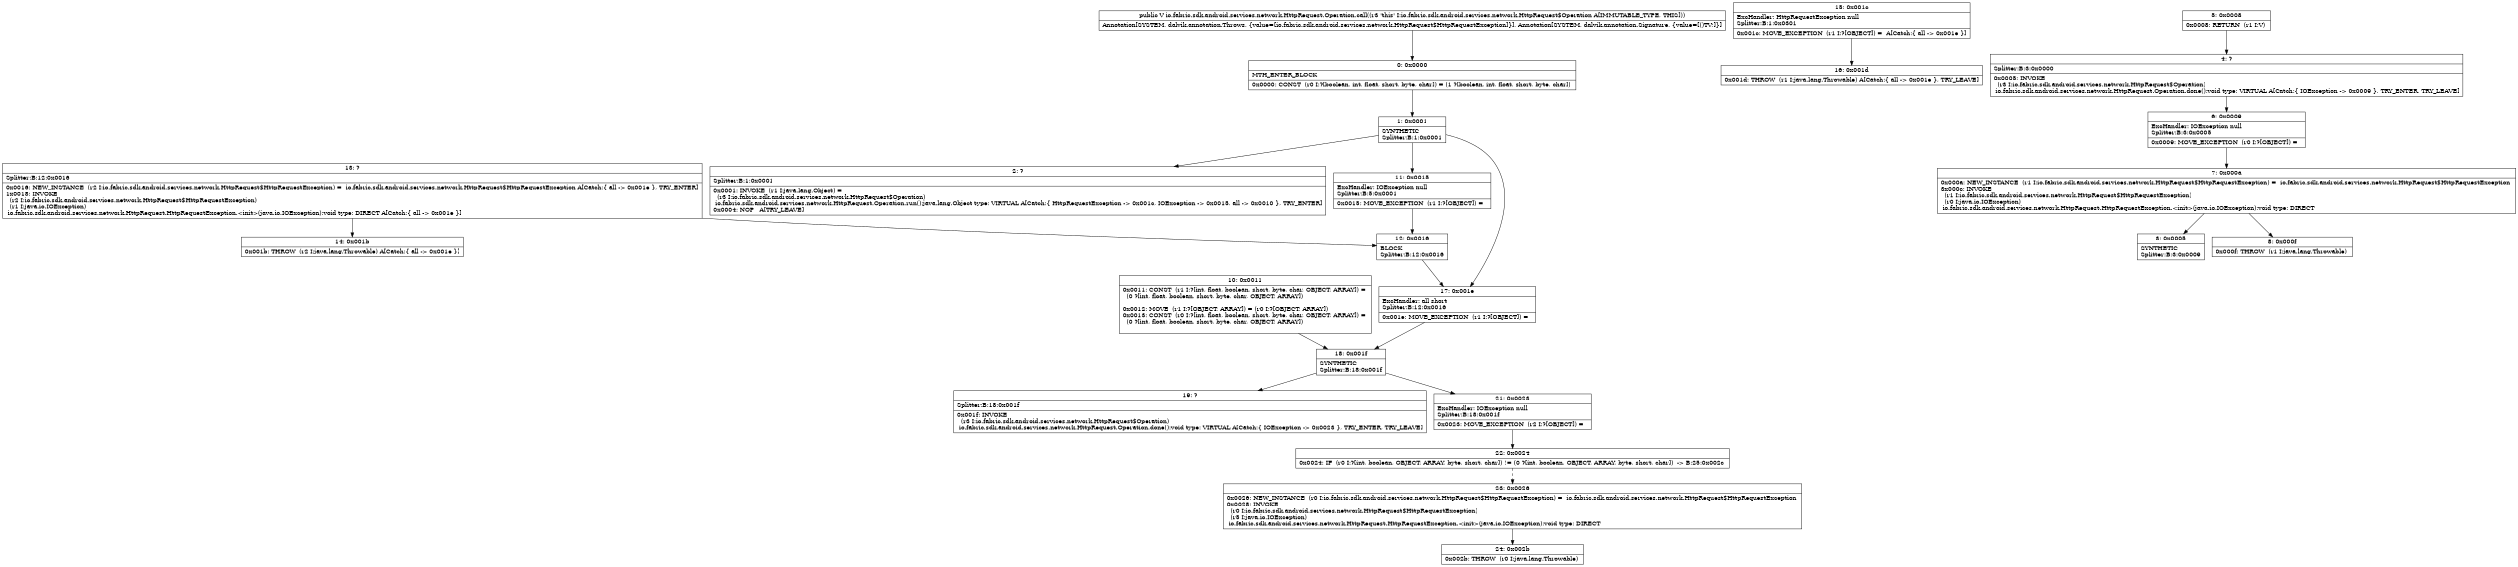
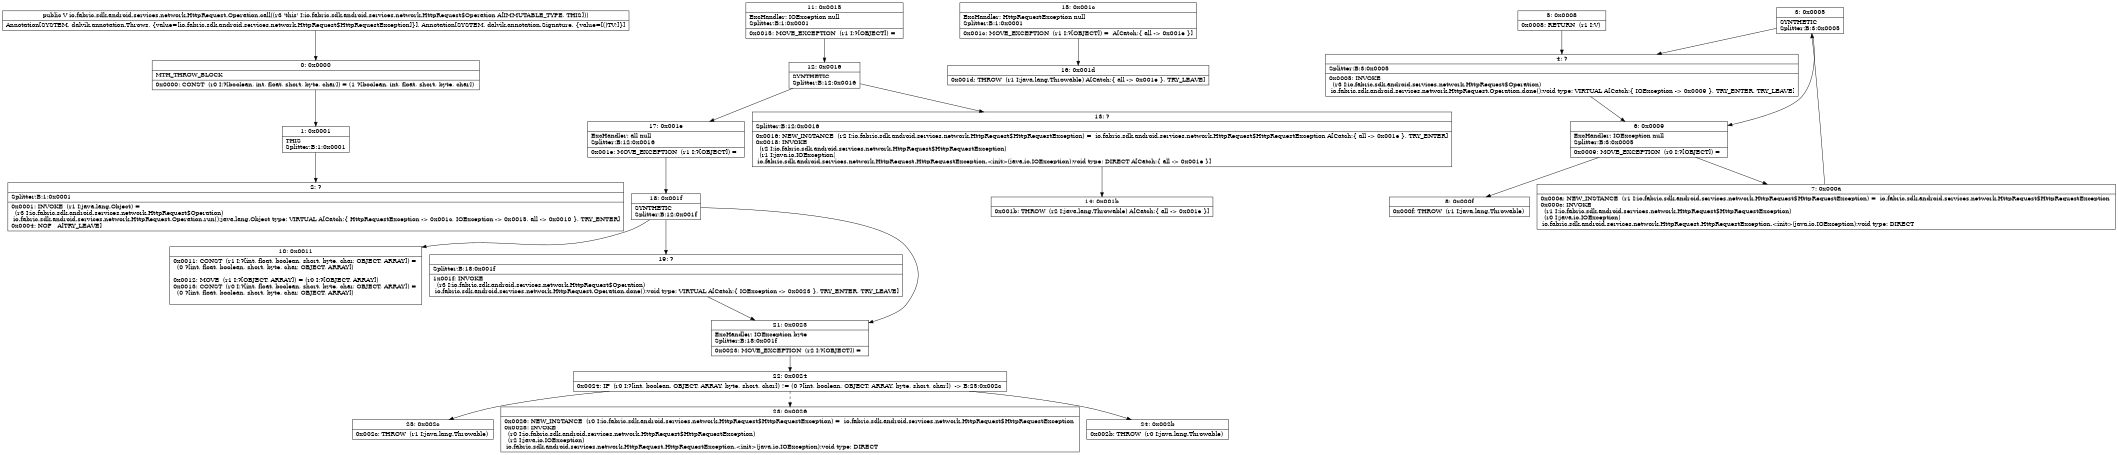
  digraph {
    node [shape=record]
-   n1 [label="{0\:\ 0x0000|MTH_ENTER_BLOCK\l|0x0000: CONST  (r0 I:?[boolean, int, float, short, byte, char]) = (1 ?[boolean, int, float, short, byte, char]) \l}"]
-   n2 [label="{1\:\ 0x0001|SYNTHETIC\lSplitter:B:1:0x0001\l}"]
+   n1 [label="{0\:\ 0x0000|MTH_THROW_BLOCK\l|0x0000: CONST  (r0 I:?[boolean, int, float, short, byte, char]) = (1 ?[boolean, int, float, short, byte, char]) \l}"]
+   n2 [label="{1\:\ 0x0001|THIS\lSplitter:B:1:0x0001\l}"]
    n3 [label="{2\:\ ?|Splitter:B:1:0x0001\l|0x0001: INVOKE  (r1 I:java.lang.Object) = \l  (r3 I:io.fabric.sdk.android.services.network.HttpRequest$Operation)\l io.fabric.sdk.android.services.network.HttpRequest.Operation.run():java.lang.Object type: VIRTUAL A[Catch:\{ HttpRequestException \-\> 0x001c, IOException \-\> 0x0015, all \-\> 0x0010 \}, TRY_ENTER]\l0x0004: NOP   A[TRY_LEAVE]\l}"]
-   n4 [label="{11\:\ 0x0015|ExcHandler: IOException null\lSplitter:B:5:0x0001\l|0x0015: MOVE_EXCEPTION  (r1 I:?[OBJECT]) =  \l}"]
-   n5 [label="{17\:\ 0x001e|ExcHandler: all short\lSplitter:B:12:0x0016\l|0x001e: MOVE_EXCEPTION  (r1 I:?[OBJECT]) =  \l}"]
-   n6 [label="{12\:\ 0x0016|BLOCK\lSplitter:B:12:0x0016\l}"]
-   n7 [label="{15\:\ 0x001c|ExcHandler: HttpRequestException null\lSplitter:B:1:0x0301\l|0x001c: MOVE_EXCEPTION  (r1 I:?[OBJECT]) =  A[Catch:\{ all \-\> 0x001e \}]\l}"]
+   n4 [label="{11\:\ 0x0015|ExcHandler: IOException null\lSplitter:B:1:0x0001\l|0x0015: MOVE_EXCEPTION  (r1 I:?[OBJECT]) =  \l}"]
+   n5 [label="{17\:\ 0x001e|ExcHandler: all null\lSplitter:B:12:0x0016\l|0x001e: MOVE_EXCEPTION  (r1 I:?[OBJECT]) =  \l}"]
+   n6 [label="{12\:\ 0x0016|SYNTHETIC\lSplitter:B:12:0x0016\l}"]
+   n7 [label="{15\:\ 0x001c|ExcHandler: HttpRequestException null\lSplitter:B:1:0x0001\l|0x001c: MOVE_EXCEPTION  (r1 I:?[OBJECT]) =  A[Catch:\{ all \-\> 0x001e \}]\l}"]
    n8 [label="{16\:\ 0x001d|0x001d: THROW  (r1 I:java.lang.Throwable) A[Catch:\{ all \-\> 0x001e \}, TRY_LEAVE]\l}"]
-   n9 [label="{18\:\ 0x001f|SYNTHETIC\lSplitter:B:18:0x001f\l}"]
-   n10 [label="{3\:\ 0x0005|SYNTHETIC\lSplitter:B:3:0x0009\l}"]
-   n11 [label="{4\:\ ?|Splitter:B:3:0x0000\l|0x0005: INVOKE  \l  (r3 I:io.fabric.sdk.android.services.network.HttpRequest$Operation)\l io.fabric.sdk.android.services.network.HttpRequest.Operation.done():void type: VIRTUAL A[Catch:\{ IOException \-\> 0x0009 \}, TRY_ENTER, TRY_LEAVE]\l}"]
+   n9 [label="{18\:\ 0x001f|SYNTHETIC\lSplitter:B:12:0x001f\l}"]
+   n10 [label="{3\:\ 0x0005|SYNTHETIC\lSplitter:B:3:0x0005\l}"]
+   n11 [label="{4\:\ ?|Splitter:B:3:0x0005\l|0x0005: INVOKE  \l  (r3 I:io.fabric.sdk.android.services.network.HttpRequest$Operation)\l io.fabric.sdk.android.services.network.HttpRequest.Operation.done():void type: VIRTUAL A[Catch:\{ IOException \-\> 0x0009 \}, TRY_ENTER, TRY_LEAVE]\l}"]
    n12 [label="{6\:\ 0x0009|ExcHandler: IOException null\lSplitter:B:3:0x0005\l|0x0009: MOVE_EXCEPTION  (r0 I:?[OBJECT]) =  \l}"]
-   n13 [label="{7\:\ 0x000a|0x000a: NEW_INSTANCE  (r1 I:io.fabric.sdk.android.services.network.HttpRequest$HttpRequestException) =  io.fabric.sdk.android.services.network.HttpRequest$HttpRequestException \l3x000c: INVOKE  \l  (r1 I:io.fabric.sdk.android.services.network.HttpRequest$HttpRequestException)\l  (r0 I:java.io.IOException)\l io.fabric.sdk.android.services.network.HttpRequest.HttpRequestException.\<init\>(java.io.IOException):void type: DIRECT \l}"]
+   n13 [label="{7\:\ 0x000a|0x000a: NEW_INSTANCE  (r1 I:io.fabric.sdk.android.services.network.HttpRequest$HttpRequestException) =  io.fabric.sdk.android.services.network.HttpRequest$HttpRequestException \l0x000c: INVOKE  \l  (r1 I:io.fabric.sdk.android.services.network.HttpRequest$HttpRequestException)\l  (r0 I:java.io.IOException)\l io.fabric.sdk.android.services.network.HttpRequest.HttpRequestException.\<init\>(java.io.IOException):void type: DIRECT \l}"]
    n14 [label="{5\:\ 0x0008|0x0008: RETURN  (r1 I:V) \l}"]
    n15 [label="{8\:\ 0x000f|0x000f: THROW  (r1 I:java.lang.Throwable) \l}"]
    n16 [label="{10\:\ 0x0011|0x0011: CONST  (r1 I:?[int, float, boolean, short, byte, char, OBJECT, ARRAY]) = \l  (0 ?[int, float, boolean, short, byte, char, OBJECT, ARRAY])\l \l0x0012: MOVE  (r1 I:?[OBJECT, ARRAY]) = (r0 I:?[OBJECT, ARRAY]) \l0x0013: CONST  (r0 I:?[int, float, boolean, short, byte, char, OBJECT, ARRAY]) = \l  (0 ?[int, float, boolean, short, byte, char, OBJECT, ARRAY])\l \l}"]
-   n17 [label="{19\:\ ?|Splitter:B:18:0x001f\l|0x001f: INVOKE  \l  (r3 I:io.fabric.sdk.android.services.network.HttpRequest$Operation)\l io.fabric.sdk.android.services.network.HttpRequest.Operation.done():void type: VIRTUAL A[Catch:\{ IOException \-\> 0x0023 \}, TRY_ENTER, TRY_LEAVE]\l}"]
-   n18 [label="{21\:\ 0x0023|ExcHandler: IOException null\lSplitter:B:18:0x001f\l|0x0023: MOVE_EXCEPTION  (r2 I:?[OBJECT]) =  \l}"]
-   n19 [label="{13\:\ ?|Splitter:B:12:0x0016\l|0x0016: NEW_INSTANCE  (r2 I:io.fabric.sdk.android.services.network.HttpRequest$HttpRequestException) =  io.fabric.sdk.android.services.network.HttpRequest$HttpRequestException A[Catch:\{ all \-\> 0x001e \}, TRY_ENTER]\l1x0018: INVOKE  \l  (r2 I:io.fabric.sdk.android.services.network.HttpRequest$HttpRequestException)\l  (r1 I:java.io.IOException)\l io.fabric.sdk.android.services.network.HttpRequest.HttpRequestException.\<init\>(java.io.IOException):void type: DIRECT A[Catch:\{ all \-\> 0x001e \}]\l}"]
+   n17 [label="{19\:\ ?|Splitter:B:18:0x001f\l|1x001f: INVOKE  \l  (r3 I:io.fabric.sdk.android.services.network.HttpRequest$Operation)\l io.fabric.sdk.android.services.network.HttpRequest.Operation.done():void type: VIRTUAL A[Catch:\{ IOException \-\> 0x0023 \}, TRY_ENTER, TRY_LEAVE]\l}"]
+   n18 [label="{21\:\ 0x0023|ExcHandler: IOException byte\lSplitter:B:18:0x001f\l|0x0023: MOVE_EXCEPTION  (r2 I:?[OBJECT]) =  \l}"]
+   n19 [label="{13\:\ ?|Splitter:B:12:0x0016\l|0x0016: NEW_INSTANCE  (r2 I:io.fabric.sdk.android.services.network.HttpRequest$HttpRequestException) =  io.fabric.sdk.android.services.network.HttpRequest$HttpRequestException A[Catch:\{ all \-\> 0x001e \}, TRY_ENTER]\l0x0018: INVOKE  \l  (r2 I:io.fabric.sdk.android.services.network.HttpRequest$HttpRequestException)\l  (r1 I:java.io.IOException)\l io.fabric.sdk.android.services.network.HttpRequest.HttpRequestException.\<init\>(java.io.IOException):void type: DIRECT A[Catch:\{ all \-\> 0x001e \}]\l}"]
    n20 [label="{14\:\ 0x001b|0x001b: THROW  (r2 I:java.lang.Throwable) A[Catch:\{ all \-\> 0x001e \}]\l}"]
    n21 [label="{22\:\ 0x0024|0x0024: IF  (r0 I:?[int, boolean, OBJECT, ARRAY, byte, short, char]) != (0 ?[int, boolean, OBJECT, ARRAY, byte, short, char])  \-\> B:25:0x002c \l}"]
-   n23 [label="{23\:\ 0x0026|0x0026: NEW_INSTANCE  (r0 I:io.fabric.sdk.android.services.network.HttpRequest$HttpRequestException) =  io.fabric.sdk.android.services.network.HttpRequest$HttpRequestException \l0x0028: INVOKE  \l  (r0 I:io.fabric.sdk.android.services.network.HttpRequest$HttpRequestException)\l  (r5 I:java.io.IOException)\l io.fabric.sdk.android.services.network.HttpRequest.HttpRequestException.\<init\>(java.io.IOException):void type: DIRECT \l}"]
+   n22 [label="{25\:\ 0x002c|0x002c: THROW  (r1 I:java.lang.Throwable) \l}"]
+   n23 [label="{23\:\ 0x0026|0x0026: NEW_INSTANCE  (r0 I:io.fabric.sdk.android.services.network.HttpRequest$HttpRequestException) =  io.fabric.sdk.android.services.network.HttpRequest$HttpRequestException \l0x0028: INVOKE  \l  (r0 I:io.fabric.sdk.android.services.network.HttpRequest$HttpRequestException)\l  (r2 I:java.io.IOException)\l io.fabric.sdk.android.services.network.HttpRequest.HttpRequestException.\<init\>(java.io.IOException):void type: DIRECT \l}"]
    n24 [label="{24\:\ 0x002b|0x002b: THROW  (r0 I:java.lang.Throwable) \l}"]
    n25 [label="{public V io.fabric.sdk.android.services.network.HttpRequest.Operation.call((r3 'this' I:io.fabric.sdk.android.services.network.HttpRequest$Operation A[IMMUTABLE_TYPE, THIS]))  | Annotation[SYSTEM, dalvik.annotation.Throws, \{value=[io.fabric.sdk.android.services.network.HttpRequest$HttpRequestException]\}], Annotation[SYSTEM, dalvik.annotation.Signature, \{value=[()TV;]\}]\l}"]
    n1 -> n2
    n2 -> n3
-   n2 -> n4
-   n2 -> n5
    n4 -> n6
    n5 -> n9
    n6 -> n5
-   n19 -> n6
+   n6 -> n19
    n7 -> n8
    n9 -> n17
    n9 -> n18
+   n10 -> n11
+   n10 -> n12
    n11 -> n12
    n12 -> n13
    n13 -> n10
-   n13 -> n15
+   n12 -> n15
    n14 -> n11
-   n16 -> n9
+   n9 -> n16
+   n17 -> n18
    n18 -> n21
    n19 -> n20
+   n21 -> n22
    n21 -> n23 [style=dashed]
-   n23 -> n24
+   n21 -> n24
    n25 -> n1
  }
